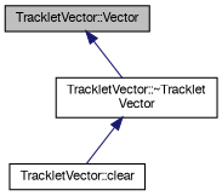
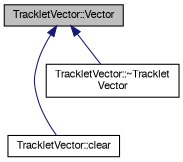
  digraph {
    rankdir=TB
    node [color=black fontname=FreeSans fontsize=10 shape=record]
    edge [color=midnightblue dir=back fontname=FreeSans fontsize=10 labelfontname=FreeSans labelfontsize=10 style=solid]
    n1 [fillcolor=grey75 fontcolor=black height=0.2 label="TrackletVector::Vector" style=filled width=0.4]
    n2 [height=0.2 label="TrackletVector::clear" width=0.4]
    n3 [height=0.2 label="TrackletVector::~Tracklet\lVector" width=0.4]
-   n3 -> n2
+   n1 -> n2
    n1 -> n3
  }
